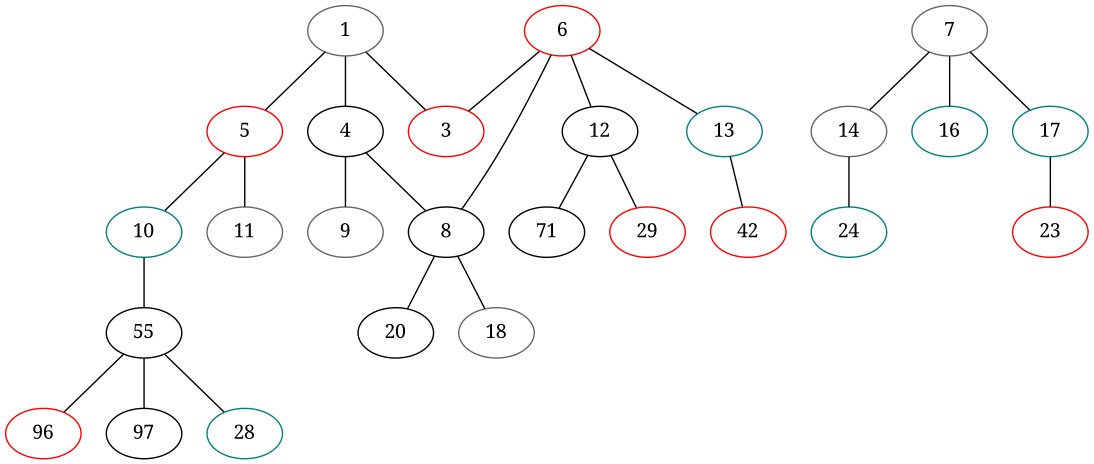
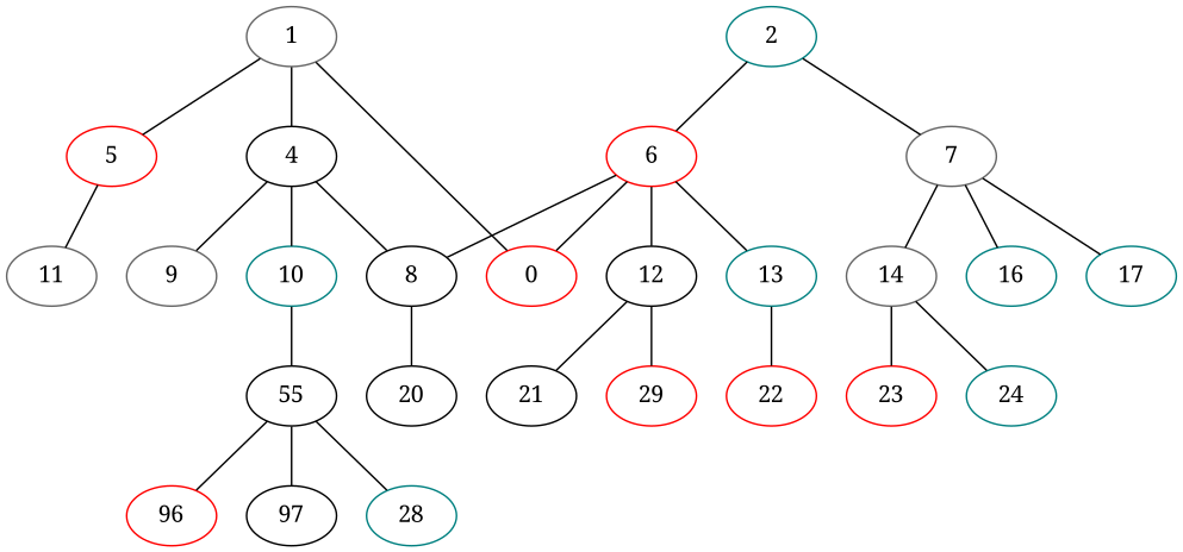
  graph {
    fontname="Noto Serif"
    node [chem=H color=red fontname="Noto Serif"]
    edge [fontname="Noto Serif" valence=1]
    1 [chem=C color=gray40]
-   3 [chem=O]
+   3 [chem=O label=0]
    4 [chem=C color=black]
    5 [chem=C]
+   2 [chem=C color=teal]
    6 [chem=C]
    7 [chem=C color=gray40]
    8 [chem=N color=black]
    9 [chem=O color=gray40]
    10 [chem=O color=teal]
    11 [chem=O color=gray40]
    12 [chem=C color=black]
    13 [chem=O color=teal]
    14 [chem=C color=gray40]
    16 [color=teal]
    17 [color=teal]
-   18 [color=gray40]
    20 [color=black]
    n19 [chem=C color=black label=55]
    n20 [label=29]
-   21 [color=black label=71]
-   22 [label=42]
+   21 [color=black]
+   22
    23
    24 [color=teal]
    n25 [label=96]
    n26 [color=black label=97]
    28 [color=teal]
    1 -- 3
    1 -- 4
    1 -- 5
    4 -- 8
    4 -- 9 [valence=2]
-   5 -- 10
+   4 -- 10
    5 -- 11 [valence=2]
+   2 -- 6
+   2 -- 7
    6 -- 3
    6 -- 8
    6 -- 12
    6 -- 13
    7 -- 14
    7 -- 16
    7 -- 17
-   8 -- 18
    8 -- 20
    10 -- n19
    12 -- n20
    12 -- 21
    13 -- 22
-   17 -- 23
+   14 -- 23
    14 -- 24
    n19 -- n25
    n19 -- n26
    n19 -- 28
  }
